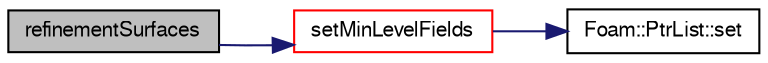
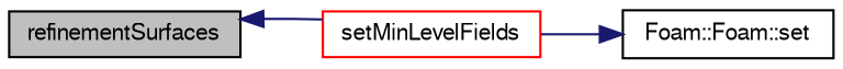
  digraph {
    rankdir=LR
    node [color=black fontname=FreeSans fontsize=10 shape=record]
    edge [color=midnightblue fontname=FreeSans fontsize=10 labelfontname=FreeSans labelfontsize=10 style=solid]
    n1 [fillcolor=grey75 fontcolor=black height=0.2 label=refinementSurfaces style=filled width=0.4]
    n2 [color=red height=0.2 label=setMinLevelFields width=0.4]
-   n3 [height=0.2 label="Foam::PtrList::set" width=0.4]
-   n1 -> n2
+   n3 [height=0.2 label="Foam::Foam::set" width=0.4]
+   n2 -> n1
    n2 -> n3
  }
